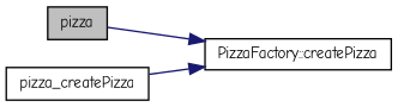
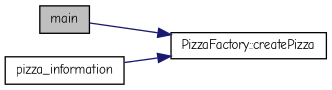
  digraph {
    fontname="Comic Neue"
    rankdir=LR
    node [color=black fillcolor=white fontname="Comic Neue" fontsize=10 shape=record style=filled]
    edge [color=midnightblue fontname="Comic Neue" fontsize=10 labelfontname=Helvetica labelfontsize=10 style=solid]
-   n1 [fillcolor=grey75 fontcolor=black height=0.2 label=pizza width=0.4]
+   n1 [fillcolor=grey75 fontcolor=black height=0.2 label=main width=0.4]
    n2 [height=0.2 label="PizzaFactory::createPizza" width=0.4]
-   n3 [height=0.2 label=pizza_createPizza width=0.4]
+   n3 [height=0.2 label=pizza_information width=0.4]
    n1 -> n2
    n3 -> n2
  }
